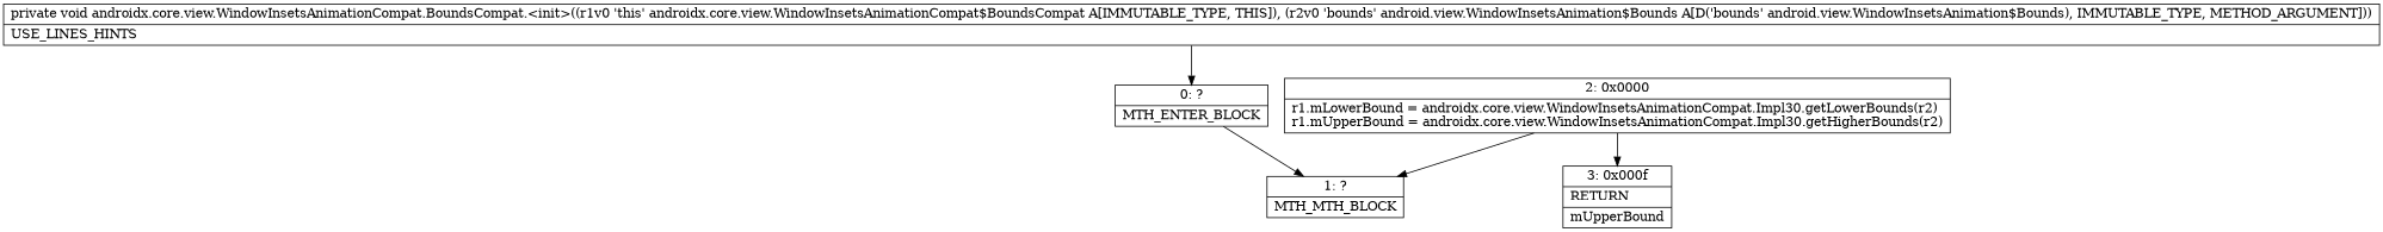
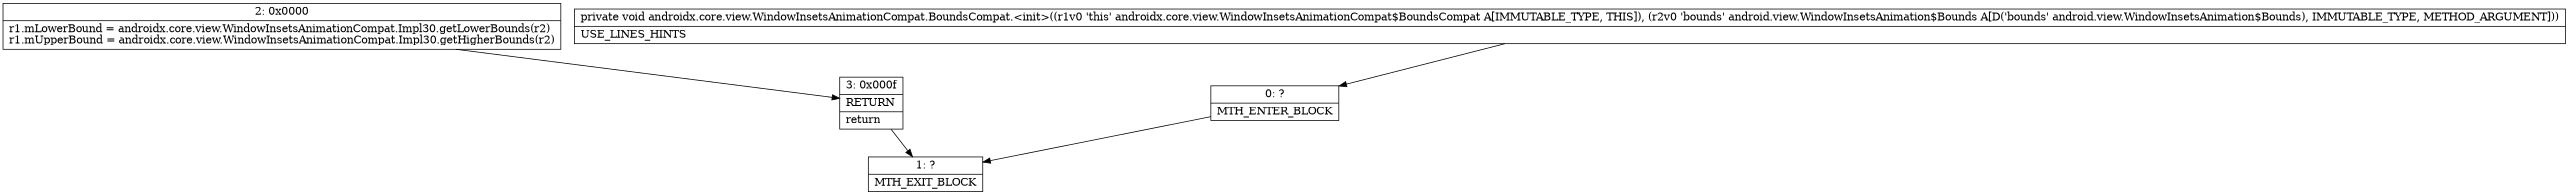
  digraph {
    node [shape=record]
    n1 [label="{0\:\ ?|MTH_ENTER_BLOCK\l}"]
-   n2 [label="{1\:\ ?|MTH_MTH_BLOCK\l}"]
+   n2 [label="{1\:\ ?|MTH_EXIT_BLOCK\l}"]
    n3 [label="{2\:\ 0x0000|r1.mLowerBound = androidx.core.view.WindowInsetsAnimationCompat.Impl30.getLowerBounds(r2)\lr1.mUpperBound = androidx.core.view.WindowInsetsAnimationCompat.Impl30.getHigherBounds(r2)\l}"]
-   n4 [label="{3\:\ 0x000f|RETURN\l|mUpperBound\l}"]
+   n4 [label="{3\:\ 0x000f|RETURN\l|return\l}"]
    n5 [label="{private void androidx.core.view.WindowInsetsAnimationCompat.BoundsCompat.\<init\>((r1v0 'this' androidx.core.view.WindowInsetsAnimationCompat$BoundsCompat A[IMMUTABLE_TYPE, THIS]), (r2v0 'bounds' android.view.WindowInsetsAnimation$Bounds A[D('bounds' android.view.WindowInsetsAnimation$Bounds), IMMUTABLE_TYPE, METHOD_ARGUMENT]))  | USE_LINES_HINTS\l}"]
    n1 -> n2
    n3 -> n4
-   n3 -> n2
+   n4 -> n2
    n5 -> n1
  }
